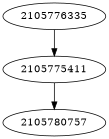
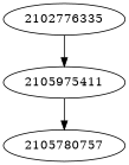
  strict digraph {
-   2105776335
-   2105775411
+   2105776335 [label=2102776335]
+   2105775411 [label=2105975411]
    2105780757
    2105776335 -> 2105775411
    2105775411 -> 2105780757
  }
